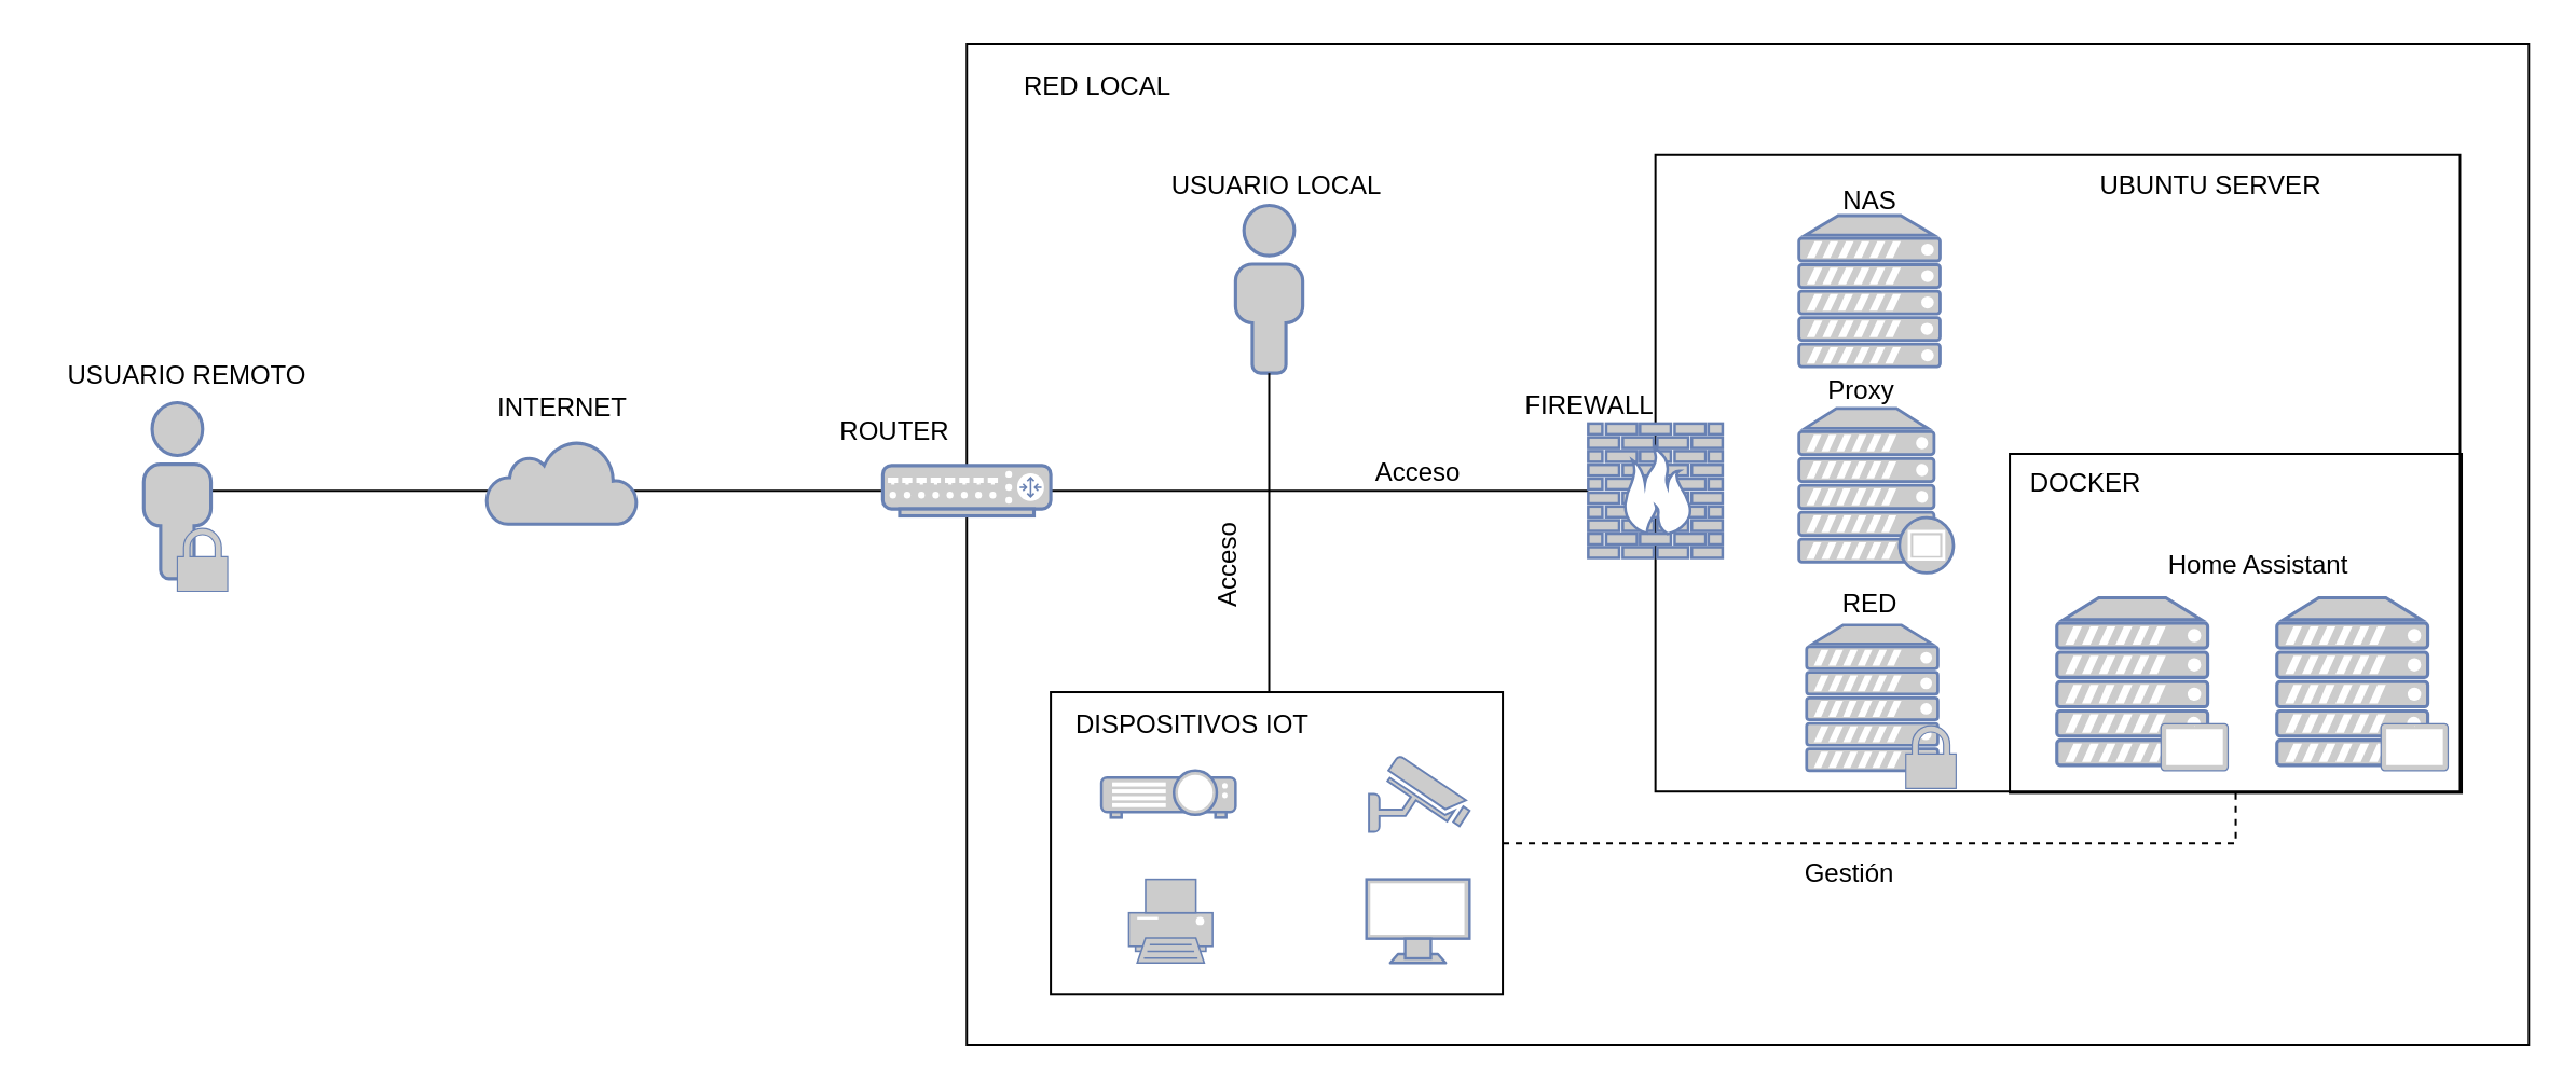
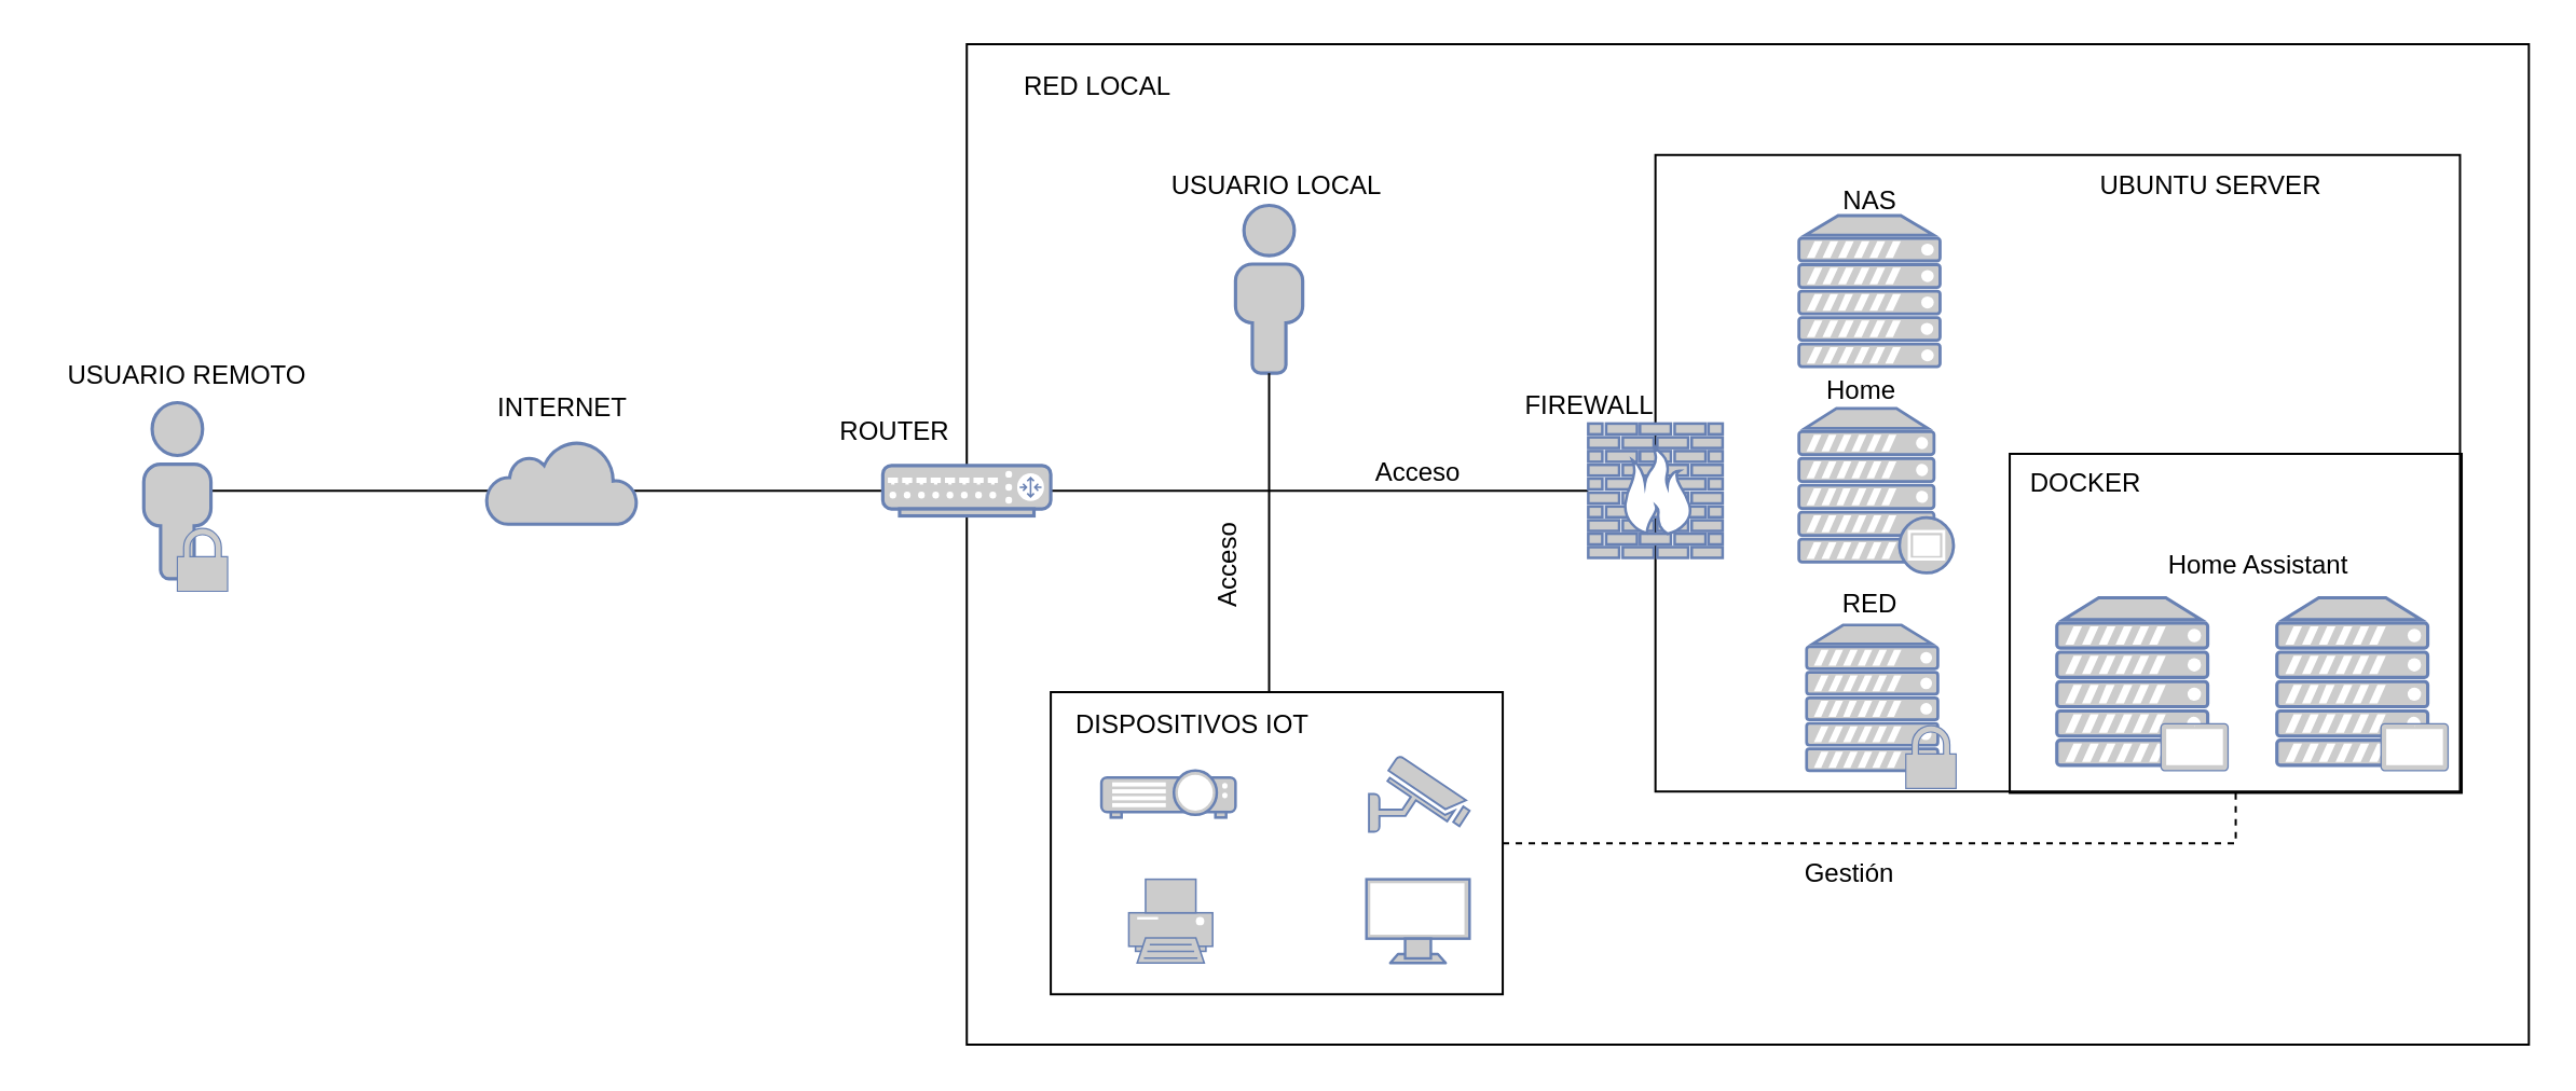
  <mxCell id="0" />
  <mxCell id="1" parent="0" />
  <mxCell id="2" value="" style="rounded=0;whiteSpace=wrap;html=1;fillColor=none;movable=1;resizable=1;rotatable=1;deletable=1;editable=1;locked=0;connectable=1;" vertex="1" parent="1"><mxGeometry x="447.62" y="20" width="724.03" height="464" as="geometry" /></mxCell>
  <mxCell id="3" value="" style="endArrow=none;html=1;rounded=0;exitX=1;exitY=0.5;exitDx=0;exitDy=0;exitPerimeter=0;entryX=0;entryY=0.5;entryDx=0;entryDy=0;entryPerimeter=0;" edge="1" parent="1" source="32" target="7"><mxGeometry width="50" height="50" relative="1" as="geometry"><mxPoint x="120.638" y="375.007" as="sourcePoint" /><mxPoint x="159.564" y="336.081" as="targetPoint" /></mxGeometry></mxCell>
  <mxCell id="4" value="" style="rounded=0;whiteSpace=wrap;html=1;fillColor=none;aspect=fixed;" vertex="1" parent="1"><mxGeometry x="766.816" y="71.383" width="372.922" height="295.23" as="geometry" /></mxCell>
  <mxCell id="5" value="" style="rounded=0;whiteSpace=wrap;html=1;fillColor=none;" vertex="1" parent="1"><mxGeometry x="931.03" y="210" width="209.48" height="157.22" as="geometry" /></mxCell>
  <mxCell id="6" value="" style="fontColor=#0066CC;verticalAlign=top;verticalLabelPosition=bottom;labelPosition=center;align=center;html=1;outlineConnect=0;fillColor=#CCCCCC;strokeColor=#6881B3;gradientColor=none;gradientDirection=north;strokeWidth=2;shape=mxgraph.networks.server;aspect=fixed;" vertex="1" parent="1"><mxGeometry x="952.884" y="276.773" width="69.923" height="77.692" as="geometry" /></mxCell>
  <mxCell id="7" value="" style="fontColor=#0066CC;verticalAlign=top;verticalLabelPosition=bottom;labelPosition=center;align=center;html=1;outlineConnect=0;fillColor=#CCCCCC;strokeColor=#6881B3;gradientColor=none;gradientDirection=north;strokeWidth=2;shape=mxgraph.networks.firewall;" vertex="1" parent="1"><mxGeometry x="735.675" y="195.946" width="62.282" height="62.282" as="geometry" /></mxCell>
  <mxCell id="8" value="UBUNTU SERVER" style="text;html=1;align=center;verticalAlign=middle;resizable=0;points=[];autosize=1;strokeColor=none;fillColor=none;" vertex="1" parent="1"><mxGeometry x="959.001" y="71.387" width="130" height="30" as="geometry" /></mxCell>
  <mxCell id="9" value="NAS" style="text;html=1;align=center;verticalAlign=middle;resizable=0;points=[];autosize=1;strokeColor=none;fillColor=none;" vertex="1" parent="1"><mxGeometry x="841.028" y="78.028" width="50" height="30" as="geometry" /></mxCell>
  <mxCell id="10" value="Home Assistant" style="text;html=1;align=center;verticalAlign=middle;resizable=0;points=[];autosize=1;strokeColor=none;fillColor=none;" vertex="1" parent="1"><mxGeometry x="990.744" y="246.773" width="110" height="30" as="geometry" /></mxCell>
- <mxCell id="11" value="Proxy" style="text;html=1;align=center;verticalAlign=middle;resizable=0;points=[];autosize=1;strokeColor=none;fillColor=none;" vertex="1" parent="1"><mxGeometry x="836.888" y="165.944" width="50" height="30" as="geometry" /></mxCell>
+ <mxCell id="11" value="Home" style="text;html=1;align=center;verticalAlign=middle;resizable=0;points=[];autosize=1;strokeColor=none;fillColor=none;" vertex="1" parent="1"><mxGeometry x="836.888" y="165.944" width="50" height="30" as="geometry" /></mxCell>
  <mxCell id="12" value="RED" style="text;html=1;align=center;verticalAlign=middle;resizable=0;points=[];autosize=1;strokeColor=none;fillColor=none;" vertex="1" parent="1"><mxGeometry x="841.028" y="265.227" width="50" height="30" as="geometry" /></mxCell>
  <mxCell id="13" value="" style="fontColor=#0066CC;verticalAlign=top;verticalLabelPosition=bottom;labelPosition=center;align=center;html=1;outlineConnect=0;fillColor=#CCCCCC;strokeColor=#6881B3;gradientColor=none;gradientDirection=north;strokeWidth=2;shape=mxgraph.networks.tablet;aspect=fixed;" vertex="1" parent="1"><mxGeometry x="1001.152" y="335.162" width="31.077" height="21.754" as="geometry" /></mxCell>
  <mxCell id="14" value="" style="fontColor=#0066CC;verticalAlign=top;verticalLabelPosition=bottom;labelPosition=center;align=center;html=1;outlineConnect=0;fillColor=#CCCCCC;strokeColor=#6881B3;gradientColor=none;gradientDirection=north;strokeWidth=2;shape=mxgraph.networks.server;" vertex="1" parent="1"><mxGeometry x="833.333" y="99.487" width="65.396" height="70.067" as="geometry" /></mxCell>
  <mxCell id="15" value="" style="fontColor=#0066CC;verticalAlign=top;verticalLabelPosition=bottom;labelPosition=center;align=center;html=1;outlineConnect=0;fillColor=#CCCCCC;strokeColor=#6881B3;gradientColor=none;gradientDirection=north;strokeWidth=2;shape=mxgraph.networks.proxy_server;" vertex="1" parent="1"><mxGeometry x="833.333" y="188.955" width="71.648" height="76.272" as="geometry" /></mxCell>
  <mxCell id="16" value="USUARIO LOCAL" style="text;html=1;align=center;verticalAlign=middle;resizable=0;points=[];autosize=1;strokeColor=none;fillColor=none;" vertex="1" parent="1"><mxGeometry x="531.283" y="71.383" width="120" height="30" as="geometry" /></mxCell>
  <mxCell id="17" value="USUARIO REMOTO" style="text;html=1;align=center;verticalAlign=middle;resizable=0;points=[];autosize=1;strokeColor=none;fillColor=none;" vertex="1" parent="1"><mxGeometry x="20.6" y="158.954" width="130" height="30" as="geometry" /></mxCell>
  <mxCell id="18" value="INTERNET" style="text;html=1;align=center;verticalAlign=middle;resizable=0;points=[];autosize=1;strokeColor=none;fillColor=none;" vertex="1" parent="1"><mxGeometry x="219.934" y="173.736" width="80" height="30" as="geometry" /></mxCell>
  <mxCell id="19" style="edgeStyle=orthogonalEdgeStyle;rounded=0;orthogonalLoop=1;jettySize=auto;html=1;entryX=0.5;entryY=1;entryDx=0;entryDy=0;endArrow=none;startFill=0;dashed=1;" edge="1" parent="1" source="20" target="5"><mxGeometry relative="1" as="geometry" /></mxCell>
  <mxCell id="20" value="" style="rounded=0;whiteSpace=wrap;html=1;fillColor=none;" vertex="1" parent="1"><mxGeometry x="486.546" y="320.51" width="209.478" height="140.134" as="geometry" /></mxCell>
  <mxCell id="21" value="" style="html=1;outlineConnect=0;fillColor=#CCCCCC;strokeColor=#6881B3;gradientColor=none;gradientDirection=north;strokeWidth=2;shape=mxgraph.networks.cloud;fontColor=#ffffff;" vertex="1" parent="1"><mxGeometry x="224.898" y="203.732" width="70.067" height="38.926" as="geometry" /></mxCell>
  <mxCell id="22" value="DISPOSITIVOS IOT" style="text;html=1;align=center;verticalAlign=middle;resizable=0;points=[];autosize=1;strokeColor=none;fillColor=none;" vertex="1" parent="1"><mxGeometry x="486.546" y="320.51" width="130" height="30" as="geometry" /></mxCell>
  <mxCell id="23" value="" style="fontColor=#0066CC;verticalAlign=top;verticalLabelPosition=bottom;labelPosition=center;align=center;html=1;outlineConnect=0;fillColor=#CCCCCC;strokeColor=#6881B3;gradientColor=none;gradientDirection=north;strokeWidth=2;shape=mxgraph.networks.printer;aspect=fixed;" vertex="1" parent="1"><mxGeometry x="522.716" y="407.315" width="38.846" height="38.846" as="geometry" /></mxCell>
  <mxCell id="24" value="" style="fontColor=#0066CC;verticalAlign=top;verticalLabelPosition=bottom;labelPosition=center;align=center;html=1;outlineConnect=0;fillColor=#CCCCCC;strokeColor=#6881B3;gradientColor=none;gradientDirection=north;strokeWidth=2;shape=mxgraph.networks.video_projector;aspect=fixed;" vertex="1" parent="1"><mxGeometry x="510.034" y="356.916" width="62.154" height="21.754" as="geometry" /></mxCell>
  <mxCell id="25" value="" style="fontColor=#0066CC;verticalAlign=top;verticalLabelPosition=bottom;labelPosition=center;align=center;html=1;outlineConnect=0;fillColor=#CCCCCC;strokeColor=#6881B3;gradientColor=none;gradientDirection=north;strokeWidth=2;shape=mxgraph.networks.security_camera;aspect=fixed;" vertex="1" parent="1"><mxGeometry x="634.046" y="350.311" width="46.615" height="34.961" as="geometry" /></mxCell>
  <mxCell id="26" value="" style="fontColor=#0066CC;verticalAlign=top;verticalLabelPosition=bottom;labelPosition=center;align=center;html=1;outlineConnect=0;fillColor=#CCCCCC;strokeColor=#6881B3;gradientColor=none;gradientDirection=north;strokeWidth=2;shape=mxgraph.networks.monitor;aspect=fixed;" vertex="1" parent="1"><mxGeometry x="632.847" y="407.315" width="47.812" height="38.846" as="geometry" /></mxCell>
  <mxCell id="27" value="" style="fontColor=#0066CC;verticalAlign=top;verticalLabelPosition=bottom;labelPosition=center;align=center;html=1;outlineConnect=0;fillColor=#CCCCCC;strokeColor=#6881B3;gradientColor=none;gradientDirection=north;strokeWidth=2;shape=mxgraph.networks.server;aspect=fixed;" vertex="1" parent="1"><mxGeometry x="1054.871" y="276.773" width="69.923" height="77.692" as="geometry" /></mxCell>
  <mxCell id="28" value="" style="fontColor=#0066CC;verticalAlign=top;verticalLabelPosition=bottom;labelPosition=center;align=center;html=1;outlineConnect=0;fillColor=#CCCCCC;strokeColor=#6881B3;gradientColor=none;gradientDirection=north;strokeWidth=2;shape=mxgraph.networks.tablet;aspect=fixed;" vertex="1" parent="1"><mxGeometry x="1103.14" y="335.162" width="31.077" height="21.754" as="geometry" /></mxCell>
  <mxCell id="29" value="" style="fontColor=#0066CC;verticalAlign=top;verticalLabelPosition=bottom;labelPosition=center;align=center;html=1;outlineConnect=0;fillColor=#CCCCCC;strokeColor=#6881B3;gradientColor=none;gradientDirection=north;strokeWidth=2;shape=mxgraph.networks.router;" vertex="1" parent="1"><mxGeometry x="408.693" y="215.409" width="77.853" height="23.356" as="geometry" /></mxCell>
  <mxCell id="30" value="RED LOCAL" style="text;html=1;align=center;verticalAlign=middle;resizable=0;points=[];autosize=1;strokeColor=none;fillColor=none;" vertex="1" parent="1"><mxGeometry x="463.19" y="24.671" width="90" height="30" as="geometry" /></mxCell>
  <mxCell id="31" value="" style="group" vertex="1" connectable="0" parent="1"><mxGeometry x="66.141" y="186.215" width="38.926" height="87.584" as="geometry" /></mxCell>
  <mxCell id="32" value="" style="fontColor=#0066CC;verticalAlign=top;verticalLabelPosition=bottom;labelPosition=center;align=center;html=1;outlineConnect=0;fillColor=#CCCCCC;strokeColor=#6881B3;gradientColor=none;gradientDirection=north;strokeWidth=2;shape=mxgraph.networks.user_male;" vertex="1" parent="31"><mxGeometry width="31.141" height="81.745" as="geometry" /></mxCell>
  <mxCell id="33" value="" style="fontColor=#0066CC;verticalAlign=top;verticalLabelPosition=bottom;labelPosition=center;align=center;html=1;outlineConnect=0;fillColor=#CCCCCC;strokeColor=#6881B3;gradientColor=none;gradientDirection=north;strokeWidth=2;shape=mxgraph.networks.secured;aspect=fixed;" vertex="1" parent="31"><mxGeometry x="15.571" y="58.389" width="23.308" height="29.135" as="geometry" /></mxCell>
  <mxCell id="34" value="ROUTER" style="text;html=1;align=center;verticalAlign=middle;resizable=0;points=[];autosize=1;strokeColor=none;fillColor=none;" vertex="1" parent="1"><mxGeometry x="379.003" y="185.405" width="70" height="30" as="geometry" /></mxCell>
  <mxCell id="35" value="FIREWALL" style="text;html=1;align=center;verticalAlign=middle;resizable=0;points=[];autosize=1;strokeColor=none;fillColor=none;" vertex="1" parent="1"><mxGeometry x="696.024" y="172.591" width="80" height="30" as="geometry" /></mxCell>
  <mxCell id="36" value="" style="group" vertex="1" connectable="0" parent="1"><mxGeometry x="836.883" y="289.369" width="69.343" height="75.906" as="geometry" /></mxCell>
  <mxCell id="37" value="" style="fontColor=#0066CC;verticalAlign=top;verticalLabelPosition=bottom;labelPosition=center;align=center;html=1;outlineConnect=0;fillColor=#CCCCCC;strokeColor=#6881B3;gradientColor=none;gradientDirection=north;strokeWidth=2;shape=mxgraph.networks.server;" vertex="1" parent="36"><mxGeometry width="60.834" height="67.591" as="geometry" /></mxCell>
  <mxCell id="38" value="" style="fontColor=#0066CC;verticalAlign=top;verticalLabelPosition=bottom;labelPosition=center;align=center;html=1;outlineConnect=0;fillColor=#CCCCCC;strokeColor=#6881B3;gradientColor=none;gradientDirection=north;strokeWidth=2;shape=mxgraph.networks.secured;aspect=fixed;" vertex="1" parent="36"><mxGeometry x="45.988" y="46.711" width="23.308" height="29.135" as="geometry" /></mxCell>
  <mxCell id="39" value="" style="fontColor=#0066CC;verticalAlign=top;verticalLabelPosition=bottom;labelPosition=center;align=center;html=1;outlineConnect=0;fillColor=#CCCCCC;strokeColor=#6881B3;gradientColor=none;gradientDirection=north;strokeWidth=2;shape=mxgraph.networks.user_male;" vertex="1" parent="1"><mxGeometry x="572.184" y="94.738" width="31.141" height="77.852" as="geometry" /></mxCell>
  <mxCell id="40" value="" style="endArrow=none;html=1;rounded=0;entryX=0.5;entryY=1;entryDx=0;entryDy=0;entryPerimeter=0;" edge="1" parent="1" target="39"><mxGeometry width="50" height="50" relative="1" as="geometry"><mxPoint x="587.754" y="227.087" as="sourcePoint" /><mxPoint x="572.184" y="304.94" as="targetPoint" /><Array as="points"><mxPoint x="587.754" y="195.946" /></Array></mxGeometry></mxCell>
  <mxCell id="41" value="" style="endArrow=none;html=1;rounded=0;" edge="1" parent="1"><mxGeometry width="50" height="50" relative="1" as="geometry"><mxPoint x="587.754" y="320.51" as="sourcePoint" /><mxPoint x="587.754" y="227.087" as="targetPoint" /></mxGeometry></mxCell>
  <mxCell id="42" value="" style="shape=image;html=1;verticalAlign=top;verticalLabelPosition=bottom;labelBackgroundColor=#ffffff;imageAspect=0;aspect=fixed;image=https://cdn1.iconfinder.com/data/icons/logos-brands-1/24/logo_brand_brands_logos_ubuntu-128.png" vertex="1" parent="1"><mxGeometry x="1089.48" y="78.03" width="44.74" height="44.74" as="geometry" /></mxCell>
  <mxCell id="43" value="" style="shape=image;html=1;verticalAlign=top;verticalLabelPosition=bottom;labelBackgroundColor=#ffffff;imageAspect=0;aspect=fixed;image=https://cdn2.iconfinder.com/data/icons/boxicons-logos/24/bxl-docker-128.png" vertex="1" parent="1"><mxGeometry x="1089" y="205" width="49.97" height="49.97" as="geometry" /></mxCell>
  <mxCell id="44" value="DOCKER" style="text;html=1;align=center;verticalAlign=middle;resizable=0;points=[];autosize=1;strokeColor=none;fillColor=none;" vertex="1" parent="1"><mxGeometry x="931.034" y="208.763" width="70" height="30" as="geometry" /></mxCell>
  <mxCell id="45" value="Gestión" style="text;html=1;align=center;verticalAlign=middle;whiteSpace=wrap;rounded=0;rotation=0;" vertex="1" parent="1"><mxGeometry x="826.89" y="390" width="60" height="30" as="geometry" /></mxCell>
  <mxCell id="46" value="Acceso" style="text;html=1;align=center;verticalAlign=middle;whiteSpace=wrap;rounded=0;" vertex="1" parent="1"><mxGeometry x="627" y="204" width="60" height="30" as="geometry" /></mxCell>
  <mxCell id="47" value="Acceso" style="text;html=1;align=center;verticalAlign=middle;whiteSpace=wrap;rounded=0;rotation=-90;" vertex="1" parent="1"><mxGeometry x="539" y="246.77" width="60" height="30" as="geometry" /></mxCell>
